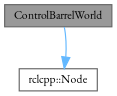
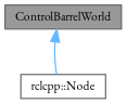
  digraph {
    fontname="EB Garamond"
    node [color=gray40 fontname="EB Garamond" fontsize=10 shape=box style=filled]
    n1 [fillcolor=grey60 fontcolor=black height=0.2 label=ControlBarrelWorld width=0.4]
    n2 [fillcolor=white height=0.2 label="rclcpp::Node" width=0.4]
-   n2 -> n1 [color=steelblue1 dir=back fontname="EB Garamond" fontsize=10 labelfontname=Helvetica labelfontsize=10 style=solid]
+   n1 -> n2 [color=steelblue1 dir=back fontname="EB Garamond" fontsize=10 labelfontname=Helvetica labelfontsize=10 style=solid]
  }
